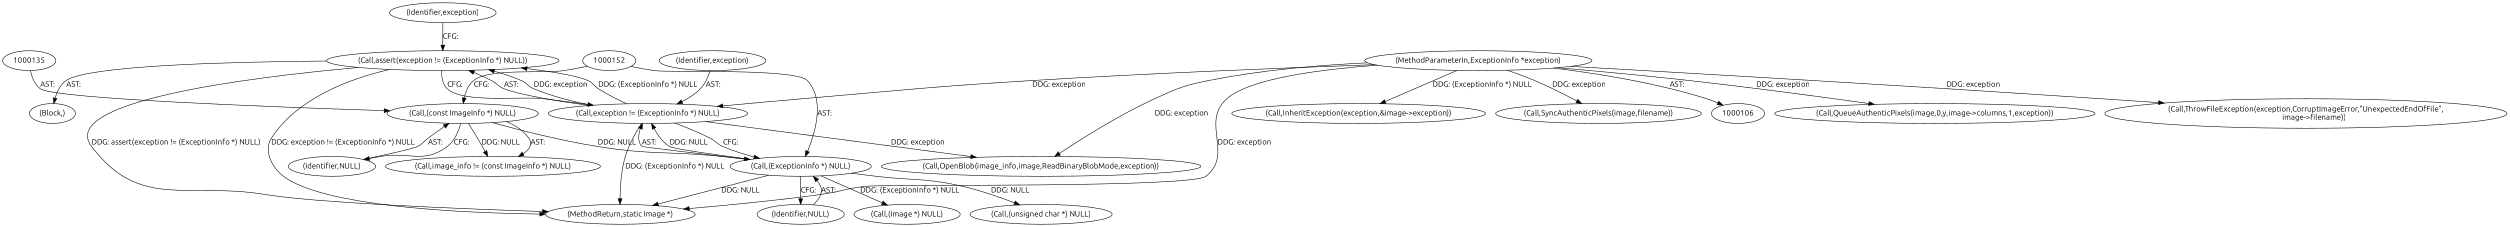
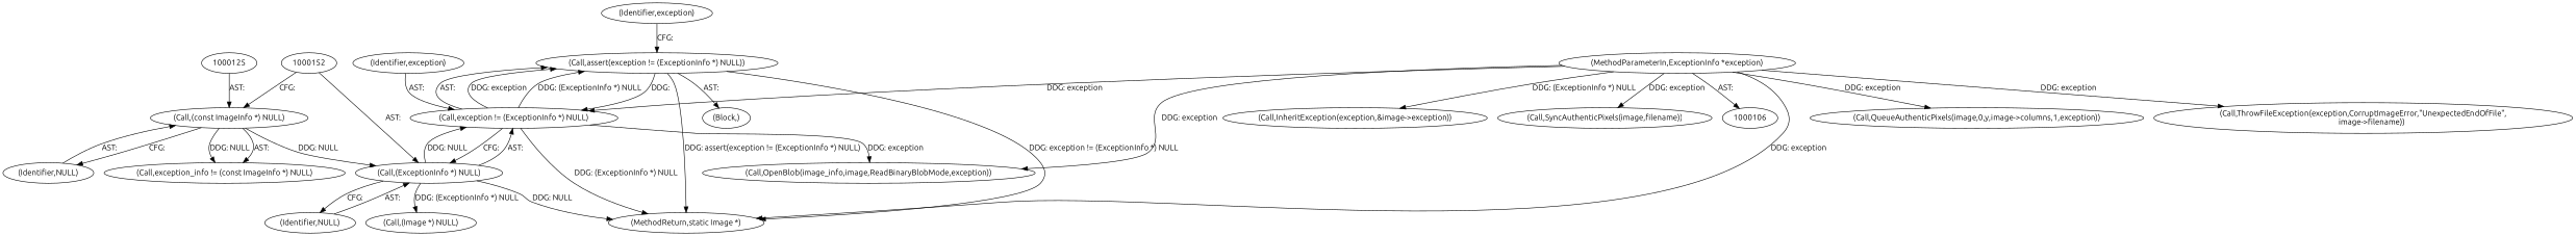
  digraph {
    fontname=Ubuntu
    node [fontname=Ubuntu]
    edge [fontname=Ubuntu]
    n1 [label="(Call,assert(exception != (ExceptionInfo *) NULL))"]
    n2 [label="(Call,exception != (ExceptionInfo *) NULL)"]
    n3 [label="(MethodReturn,static Image *)"]
    n4 [label="(Block,)"]
    n5 [label="(Call,(ExceptionInfo *) NULL)"]
    n6 [label="(Call,OpenBlob(image_info,image,ReadBinaryBlobMode,exception))"]
    n7 [label="(Identifier,NULL)"]
    n8 [label="(Call,(Image *) NULL)"]
-   n9 [label="(Call,(unsigned char *) NULL)"]
    n10 [label="(MethodParameterIn,ExceptionInfo *exception)"]
    n11 [label="(Call,QueueAuthenticPixels(image,0,y,image->columns,1,exception))"]
    n12 [label="(Call,ThrowFileException(exception,CorruptImageError,\"UnexpectedEndOfFile\",\n          image->filename))"]
    n13 [label="(Call,InheritException(exception,&image->exception))"]
    n14 [label="(Call,SyncAuthenticPixels(image,filename))"]
    1000106
    n16 [label="(Call,(const ImageInfo *) NULL)"]
    n17 [label="(Identifier,NULL)"]
-   n18 [label="(Call,image_info != (const ImageInfo *) NULL)"]
+   n18 [label="(Call,exception_info != (const ImageInfo *) NULL)"]
    n19 [label="(Identifier,exception)"]
    n20 [label="(Identifier,exception)"]
    1000152
-   1000125 [label=1000135]
-   n1 -> n2 [label="CFG: "]
+   1000125
+   n1 -> n2 [label="DDG: "]
    n1 -> n3 [label="DDG: assert(exception != (ExceptionInfo *) NULL)"]
    n1 -> n3 [label="DDG: exception != (ExceptionInfo *) NULL"]
    n1 -> n4 [label="AST: "]
    n2 -> n1 [label="AST: "]
    n2 -> n1 [label="DDG: exception"]
    n2 -> n1 [label="DDG: (ExceptionInfo *) NULL"]
    n2 -> n3 [label="DDG: (ExceptionInfo *) NULL"]
    n2 -> n5 [label="CFG: "]
    n2 -> n6 [label="DDG: exception"]
    n5 -> n2 [label="AST: "]
    n5 -> n2 [label="DDG: NULL"]
    n5 -> n3 [label="DDG: NULL"]
    n5 -> n7 [label="CFG: "]
    n5 -> n8 [label="DDG: (ExceptionInfo *) NULL"]
-   n5 -> n9 [label="DDG: NULL"]
    n7 -> n5 [label="AST: "]
    n10 -> n2 [label="DDG: exception"]
    n10 -> n3 [label="DDG: exception"]
    n10 -> n6 [label="DDG: exception"]
    n10 -> n11 [label="DDG: exception"]
    n10 -> n12 [label="DDG: exception"]
    n10 -> n13 [label="DDG: (ExceptionInfo *) NULL"]
    n10 -> n14 [label="DDG: exception"]
    n10 -> 1000106 [label="AST: "]
    n16 -> n5 [label="DDG: NULL"]
    n16 -> n17 [label="CFG: "]
    n16 -> n18 [label="AST: "]
    n16 -> n18 [label="DDG: NULL"]
    n17 -> n16 [label="AST: "]
    n19 -> n1 [label="CFG: "]
    n20 -> n2 [label="AST: "]
    1000152 -> n5 [label="AST: "]
    1000152 -> n16 [label="CFG: "]
    1000125 -> n16 [label="AST: "]
  }
